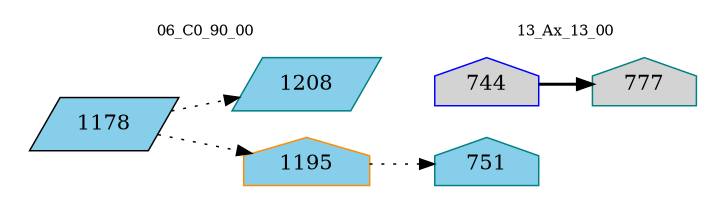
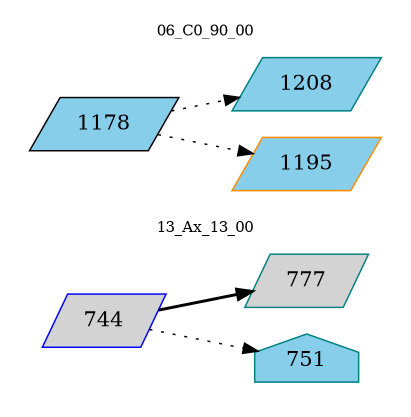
  digraph {
    rankdir=LR
    node [color=teal fillcolor=skyblue shape=house style=filled]
    edge [color=black style=dotted]
-   n1 [color=blue fillcolor=lightgrey label=744]
+   n1 [color=blue fillcolor=lightgrey label=744 shape=parallelogram]
    n2 [label=751]
-   n3 [fillcolor=lightgrey label=777]
+   n3 [fillcolor=lightgrey label=777 shape=parallelogram]
    n4 [color=black label=1178 shape=parallelogram]
-   n5 [color=darkorange label=1195]
+   n5 [color=darkorange label=1195 shape=parallelogram]
    n6 [label=1208 shape=parallelogram]
    subgraph cluster_1 {
      color=white
      fontsize=10
      label="13_Ax_13_00"
      n1
      n2
      n3
    }
    subgraph cluster_2 {
      color=white
      fontsize=10
      label="06_C0_90_00"
      n4
      n5
      n6
    }
-   n5 -> n2
+   n1 -> n2
    n1 -> n3 [style=bold]
    n4 -> n5
    n4 -> n6
  }
